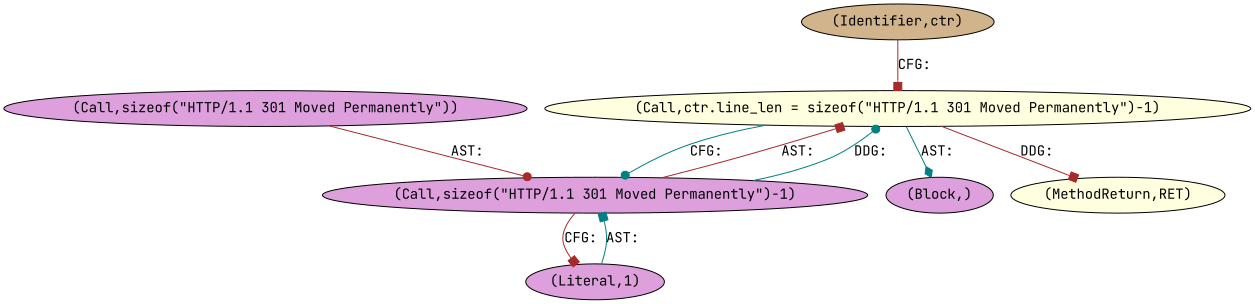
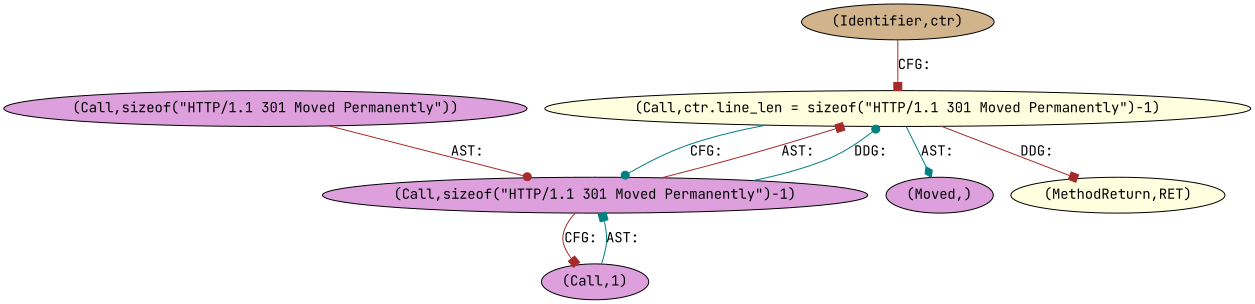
  digraph {
    fontname="JetBrains Mono"
    node [fillcolor=plum fontname="JetBrains Mono" style=filled]
    edge [arrowhead=box color=brown fontname="JetBrains Mono"]
    n1 [fillcolor=lightyellow label="(Call,ctr.line_len = sizeof(\"HTTP/1.1 301 Moved Permanently\")-1)"]
    n2 [label="(Call,sizeof(\"HTTP/1.1 301 Moved Permanently\")-1)"]
-   n3 [label="(Block,)"]
+   n3 [label="(Moved,)"]
    n4 [fillcolor=lightyellow label="(MethodReturn,RET)"]
-   n5 [label="(Literal,1)"]
+   n5 [label="(Call,1)"]
    n6 [fillcolor=tan label="(Identifier,ctr)"]
    n7 [label="(Call,sizeof(\"HTTP/1.1 301 Moved Permanently\"))"]
    n1 -> n2 [arrowhead=dot color=teal label="CFG: "]
    n1 -> n3 [arrowhead=diamond color=teal label="AST: "]
    n1 -> n4 [label="DDG: "]
    n2 -> n1 [label="AST: "]
    n2 -> n1 [arrowhead=dot color=teal label="DDG: "]
    n2 -> n5 [label="CFG: "]
    n5 -> n2 [color=teal label="AST: "]
    n6 -> n1 [label="CFG: "]
    n7 -> n2 [arrowhead=dot label="AST: "]
  }
